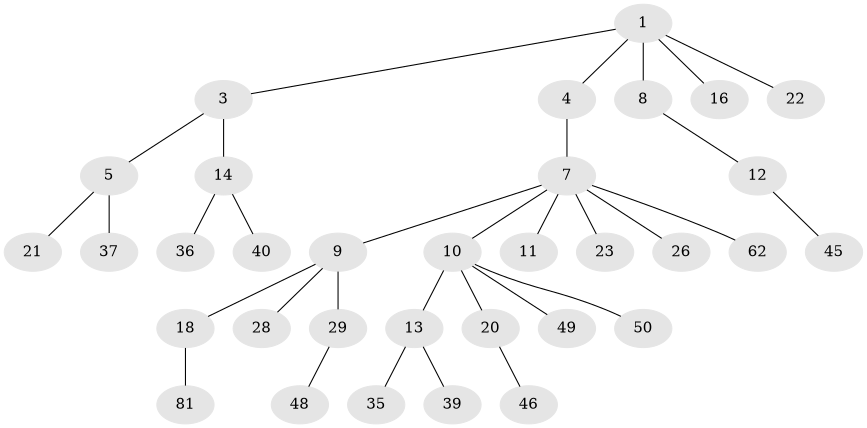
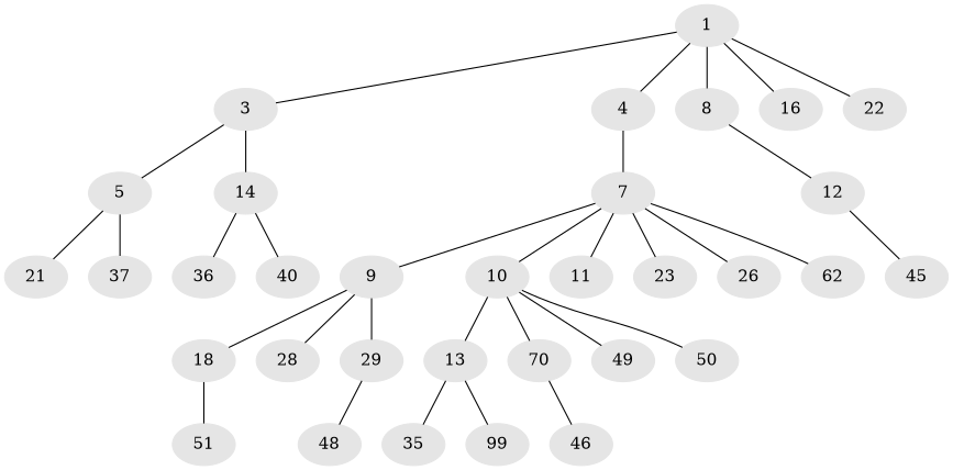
  graph {
    node [color=gray90 style=filled]
    1 [super="+2"]
    3
    4 [super="+15"]
    8
    16
    22 [super="+34"]
    5 [super="+6"]
    14 [super="+30"]
    7 [super="+17"]
    12 [super="+27"]
    21
    37
    36
    40
    9 [super="+19"]
    10 [super="+33"]
    11
    23 [super="+24"]
    26
    n20 [label=62]
    18 [super="+44"]
    28 [super="+38"]
    29 [super="+31"]
    13 [super="+43"]
-   20 [super="+25"]
+   20 [super="+25" label=70]
    49
    50
    45
-   51 [label=81]
+   51
    48
    35
-   39
+   39 [label=99]
    46
    1 -- 3
    1 -- 4
    1 -- 8
    1 -- 16
    1 -- 22
    3 -- 5
    3 -- 14
    4 -- 7
    8 -- 12
    5 -- 21
    5 -- 37
    14 -- 36
    14 -- 40
    7 -- 9
    7 -- 10
    7 -- 11
    7 -- 23
    7 -- 26
    7 -- n20
    12 -- 45
    9 -- 18
    9 -- 28
    9 -- 29
    10 -- 13
    10 -- 20
    10 -- 49
    10 -- 50
    18 -- 51
    29 -- 48
    13 -- 35
    13 -- 39
    20 -- 46
  }
